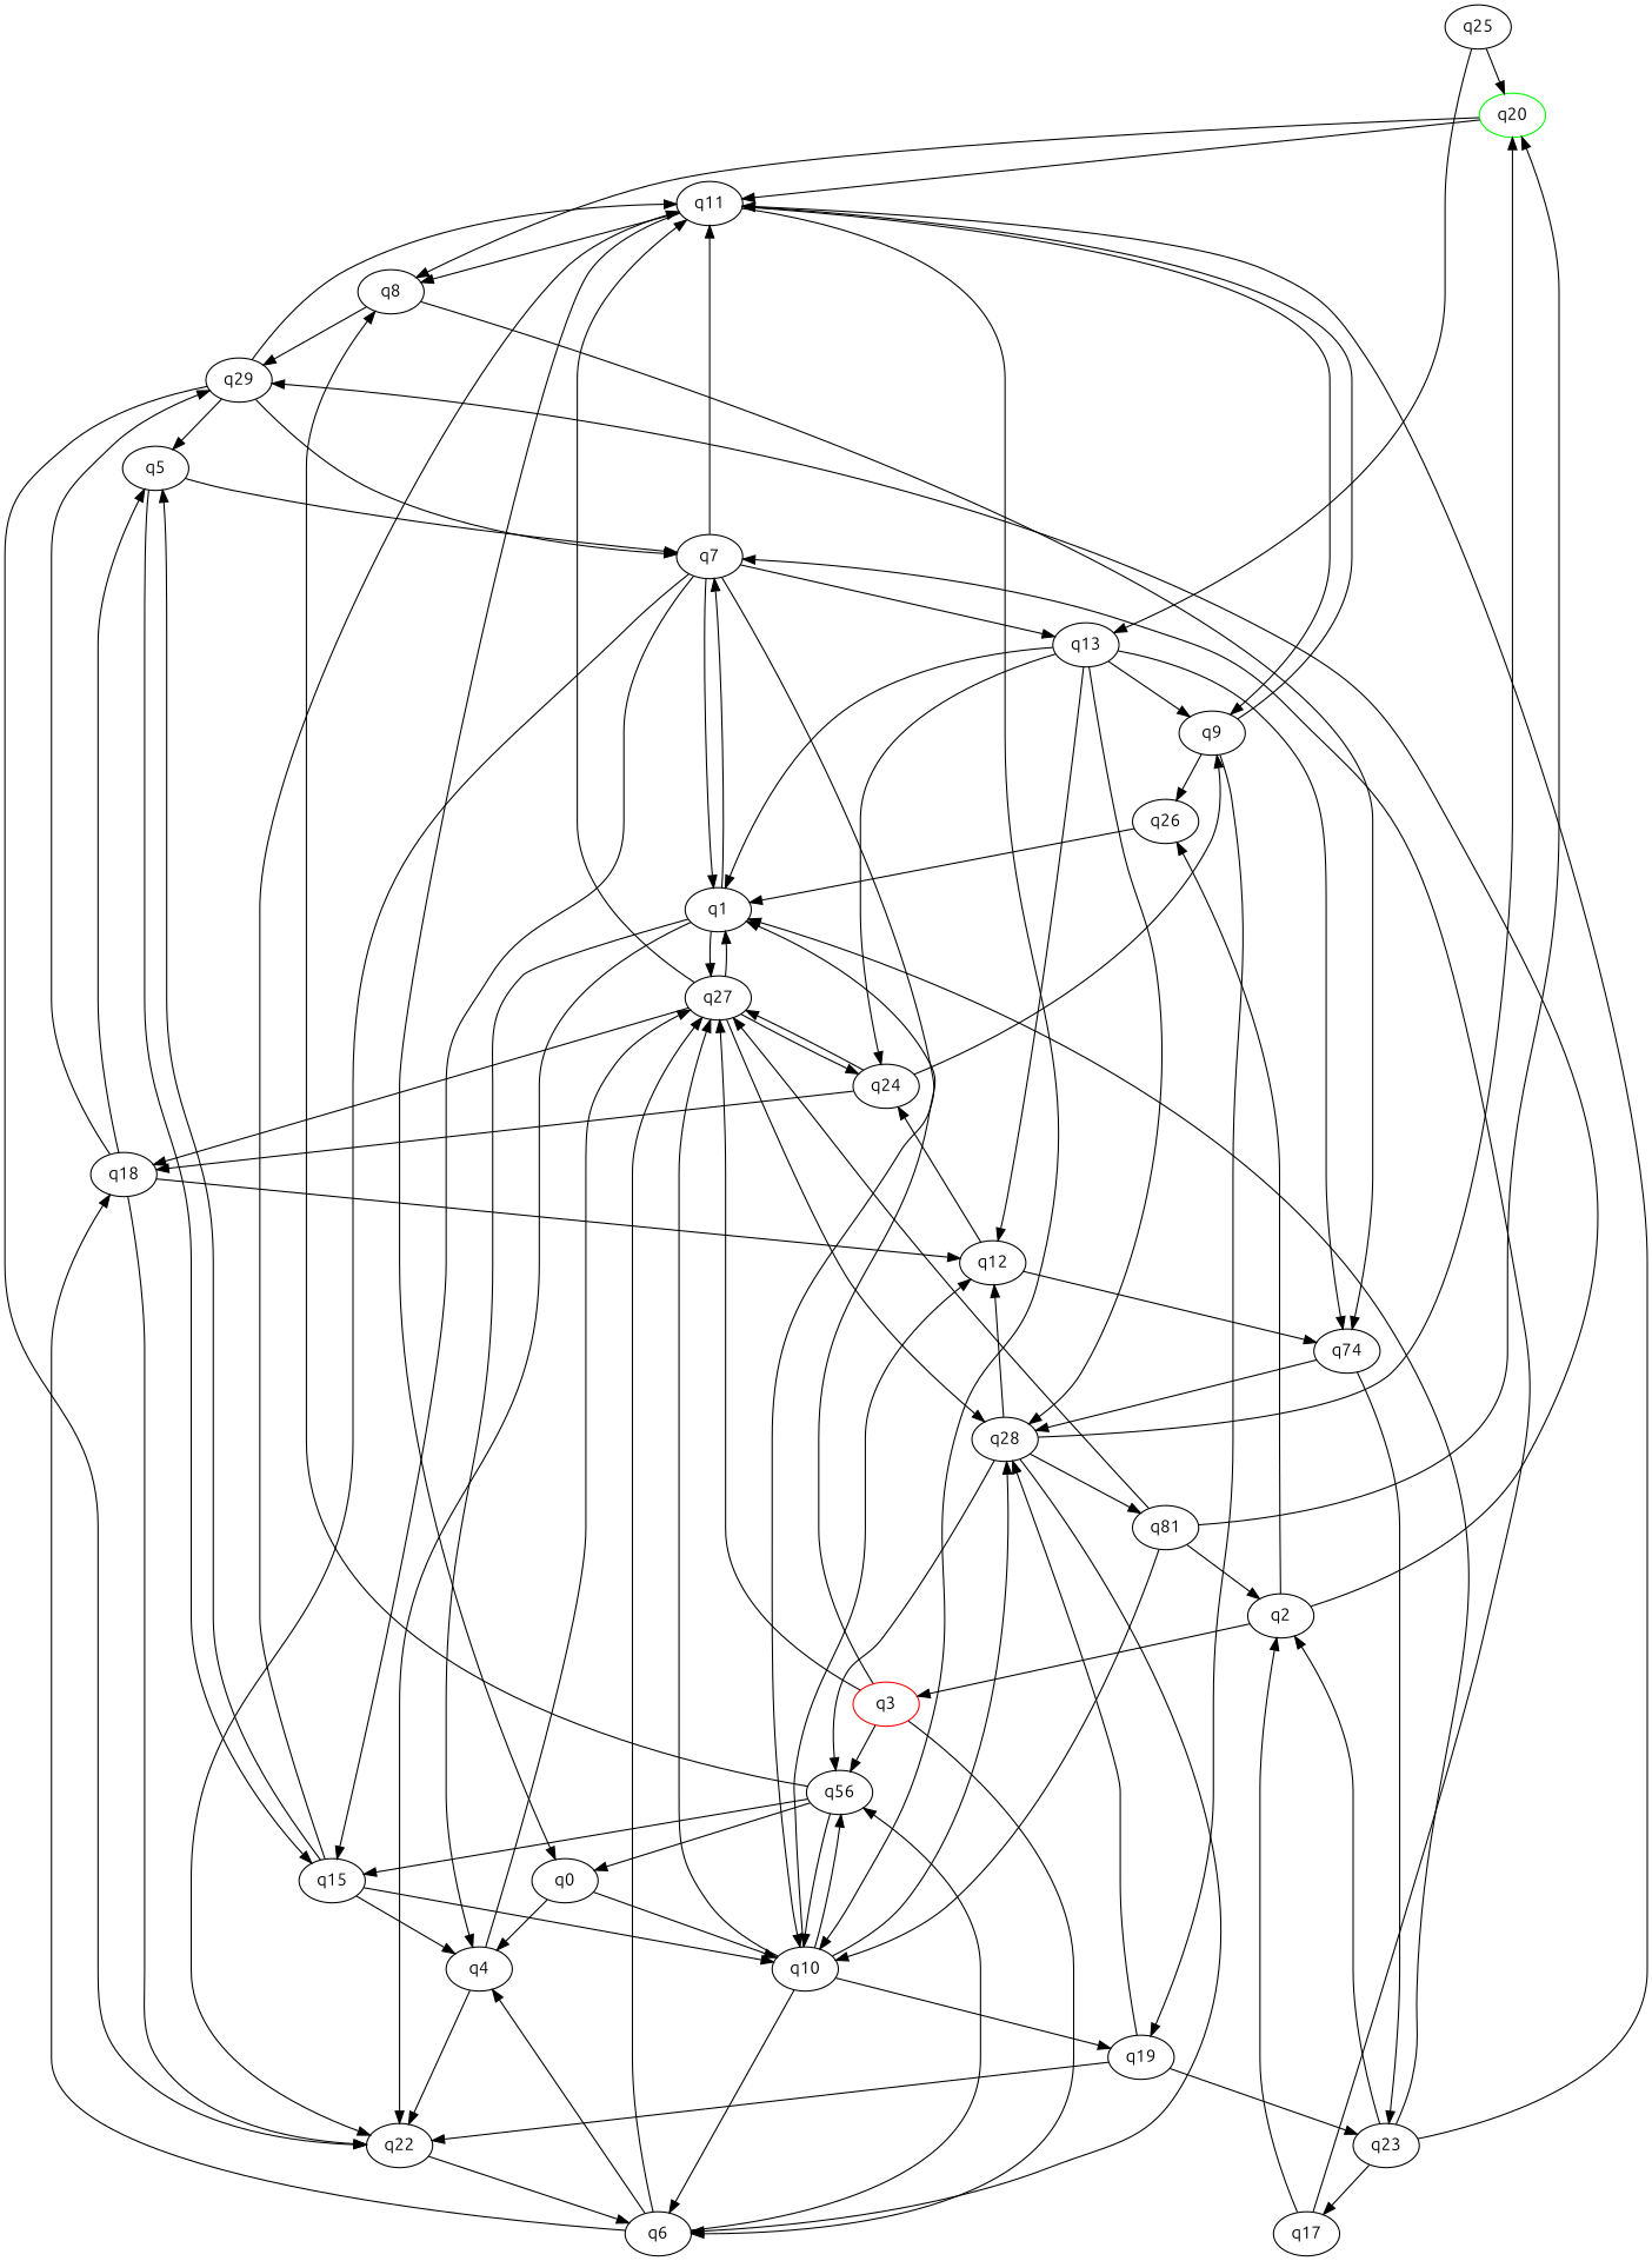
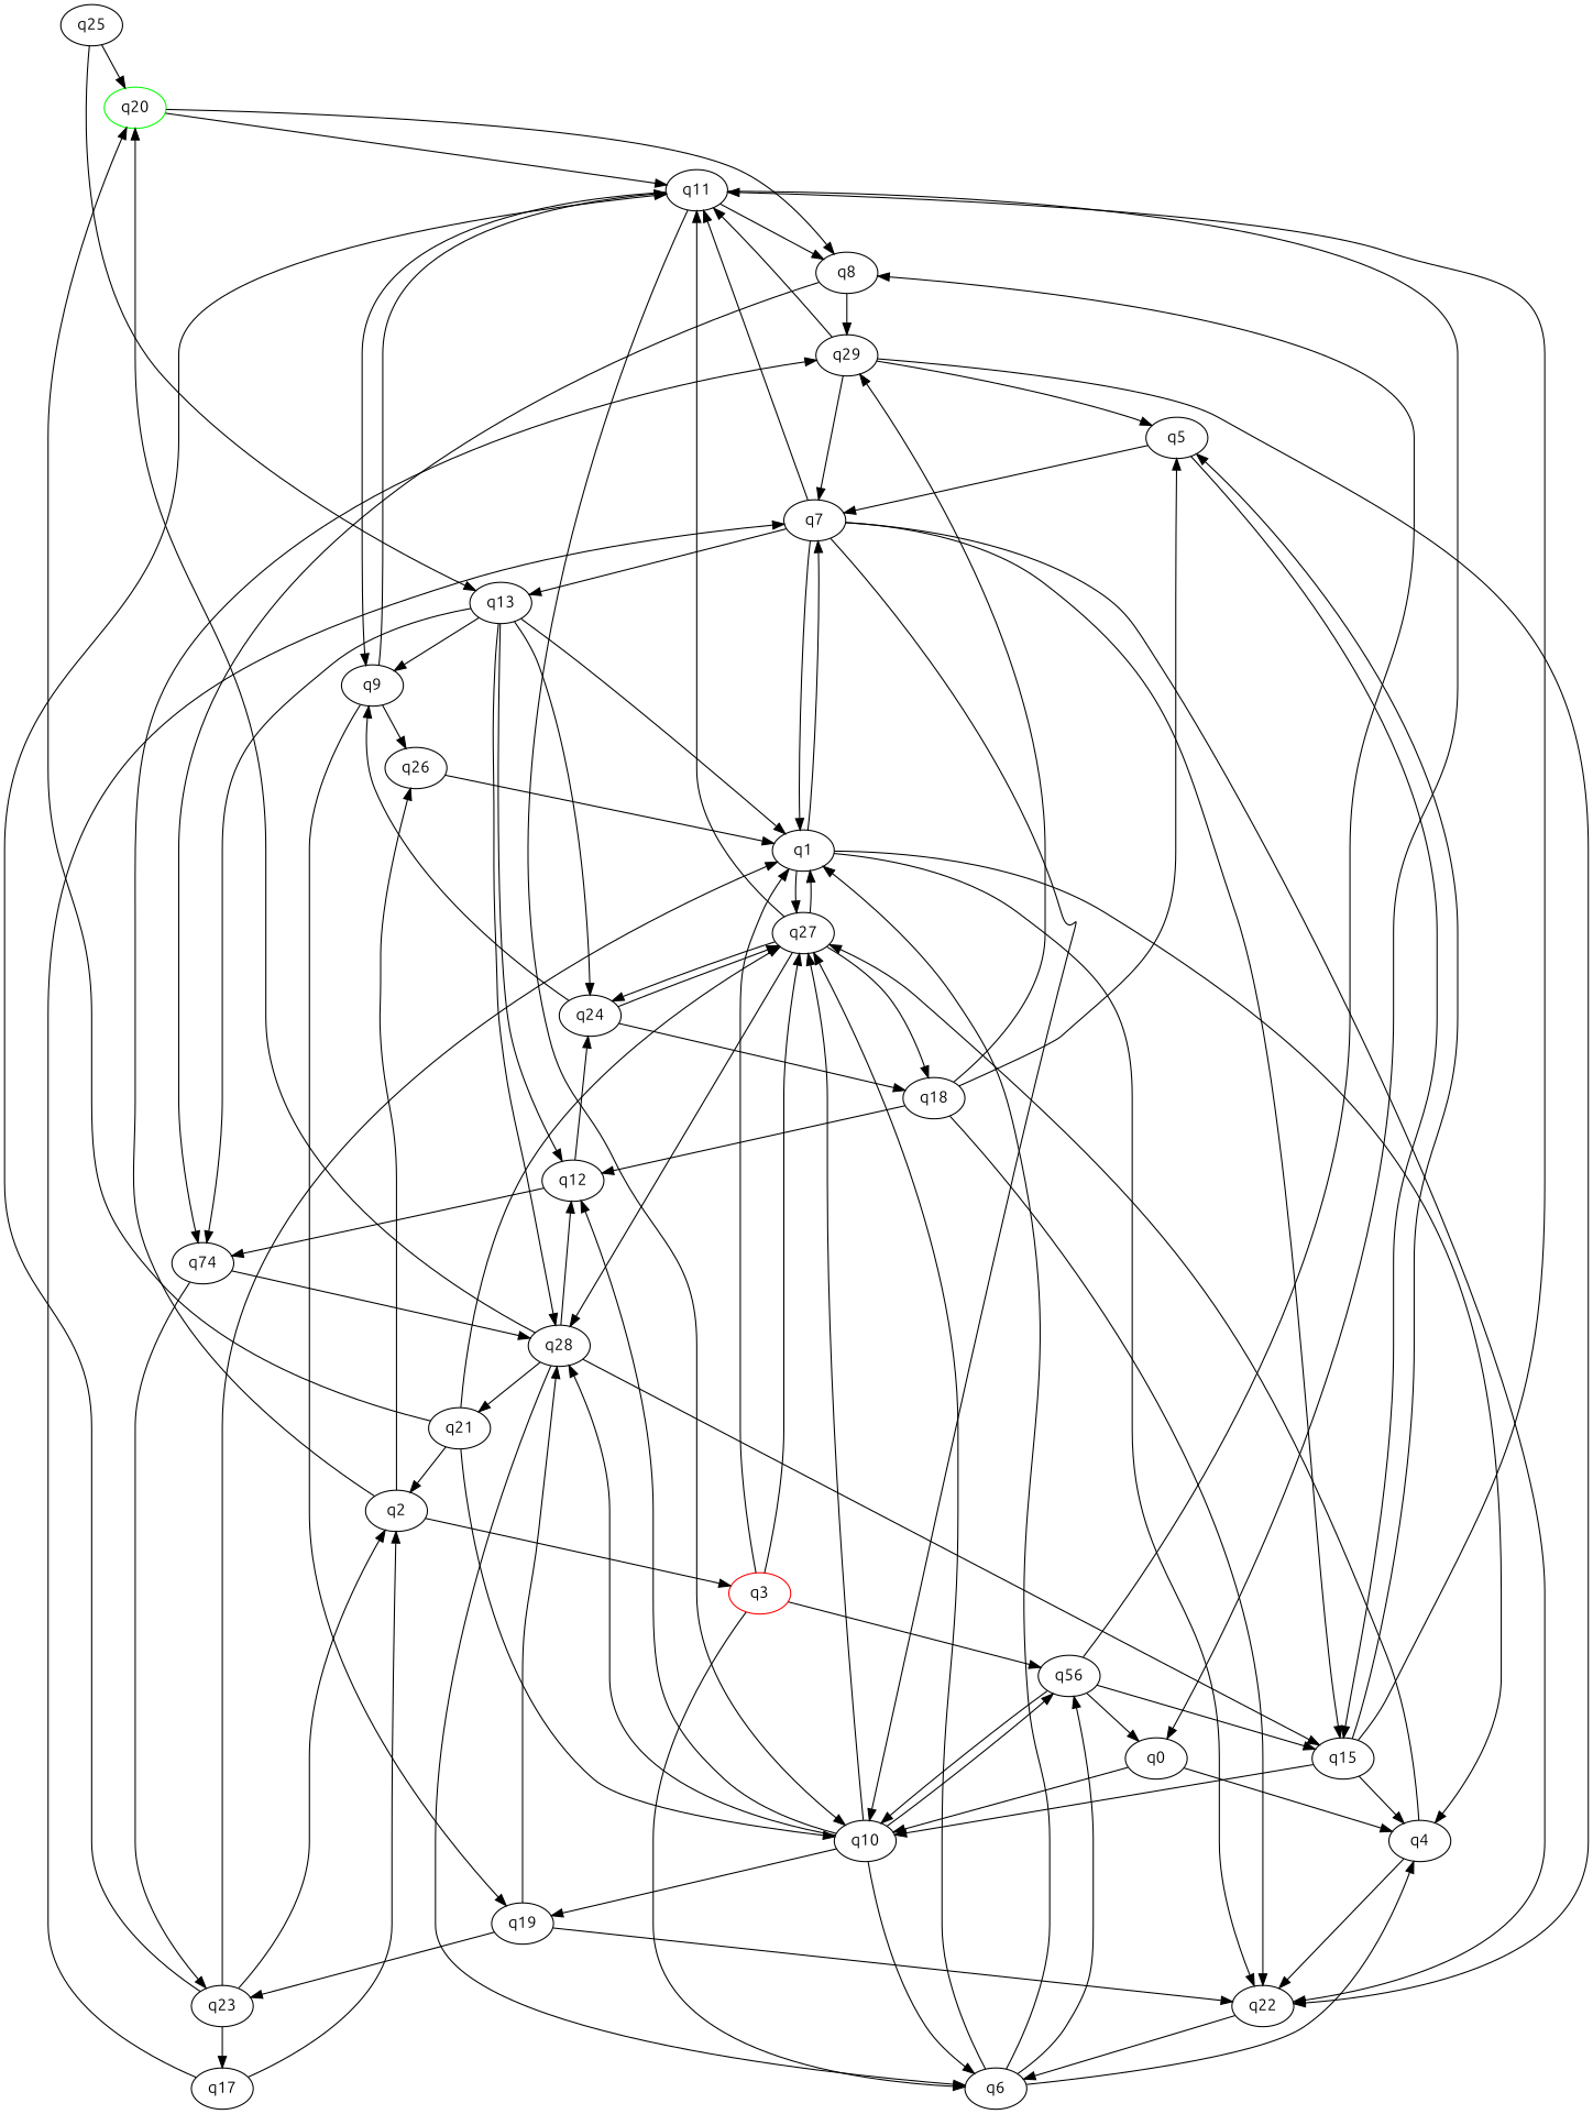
  digraph {
    fontname=Ubuntu
    node [fontname=Ubuntu]
    edge [fontname=Ubuntu]
    q20 [color=green initial=1]
    q11
    q8
    q0
    q10
    q9
    q29
    n8 [label=q74]
    q3 [color=red final=1]
    q1
    q27
    q6
    n13 [label=q56]
    q4
    q22
    q7
    q28
    q18
    q24
    q15
    q19
    q12
    q23
-   q21 [label=q81]
+   q21
    q13
    q5
    q2
    q26
    q17
    q25
    q20 -> q11
    q20 -> q8
    q11 -> q8
    q11 -> q0
    q11 -> q10
    q11 -> q9
    q8 -> q29
    q8 -> n8
    q0 -> q10
    q0 -> q4
    q10 -> q27
    q10 -> q6
    q10 -> n13
    q10 -> q28
    q10 -> q19
    q10 -> q12
    q9 -> q11
    q9 -> q19
    q9 -> q26
    q29 -> q11
    q29 -> q22
    q29 -> q7
    q29 -> q5
    n8 -> q28
    n8 -> q23
    q3 -> q1
    q3 -> q27
    q3 -> q6
    q3 -> n13
    q1 -> q27
    q1 -> q4
    q1 -> q22
    q1 -> q7
    q27 -> q11
    q27 -> q1
    q27 -> q28
    q27 -> q18
    q27 -> q24
    q6 -> q27
    q6 -> n13
    q6 -> q4
-   q6 -> q18
+   q6 -> q1
    n13 -> q8
    n13 -> q0
    n13 -> q10
    n13 -> q15
    q4 -> q27
    q4 -> q22
    q22 -> q6
    q7 -> q11
    q7 -> q10
    q7 -> q1
    q7 -> q22
    q7 -> q15
    q7 -> q13
    q28 -> q20
    q28 -> q6
-   q28 -> n13
+   q28 -> q15
    q28 -> q12
    q28 -> q21
    q18 -> q29
    q18 -> q22
    q18 -> q12
    q18 -> q5
    q24 -> q9
    q24 -> q27
    q24 -> q18
    q15 -> q11
    q15 -> q10
    q15 -> q4
    q15 -> q5
    q19 -> q22
    q19 -> q28
    q19 -> q23
    q12 -> n8
    q12 -> q24
    q23 -> q11
    q23 -> q1
    q23 -> q2
    q23 -> q17
    q21 -> q20
    q21 -> q10
    q21 -> q27
    q21 -> q2
    q13 -> q9
    q13 -> n8
    q13 -> q1
    q13 -> q28
    q13 -> q24
    q13 -> q12
    q5 -> q7
    q5 -> q15
    q2 -> q29
    q2 -> q3
    q2 -> q26
    q26 -> q1
    q17 -> q7
    q17 -> q2
    q25 -> q20
    q25 -> q13
  }
